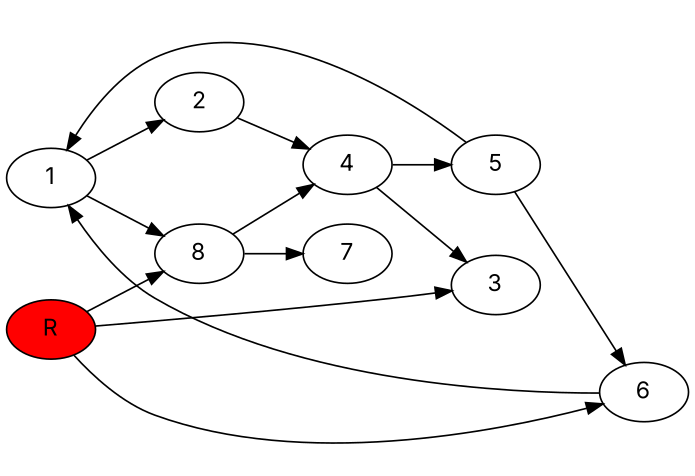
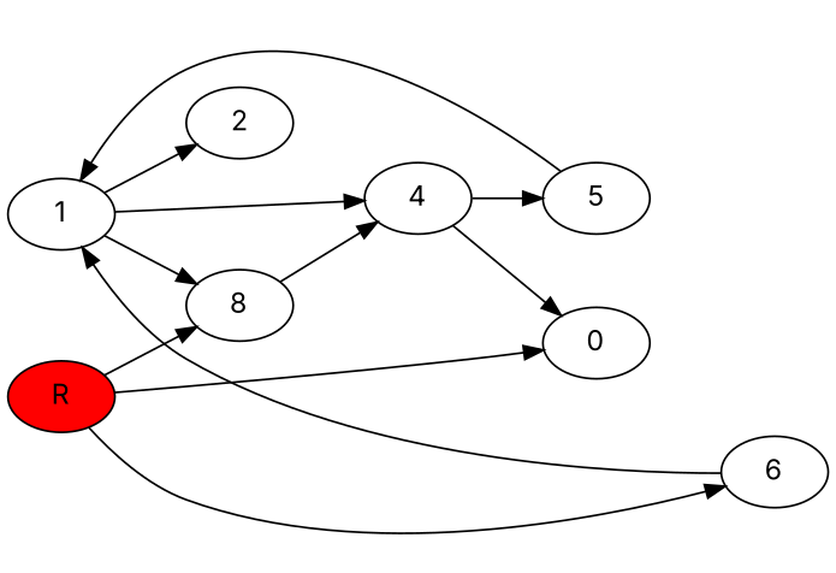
  digraph {
    fontname=Inter
    rankdir=LR
    node [fontname=Inter]
    edge [fontname=Inter]
    1
    2
    8
    4
-   3
+   3 [label=0]
    5
    6
-   7
    R [fillcolor="#ff0000" style=filled]
    1 -> 2
    1 -> 8
-   2 -> 4
+   1 -> 4
    8 -> 4
-   8 -> 7
    4 -> 3
    4 -> 5
    5 -> 1
-   5 -> 6
    6 -> 1
    R -> 8
    R -> 3
    R -> 6
  }
